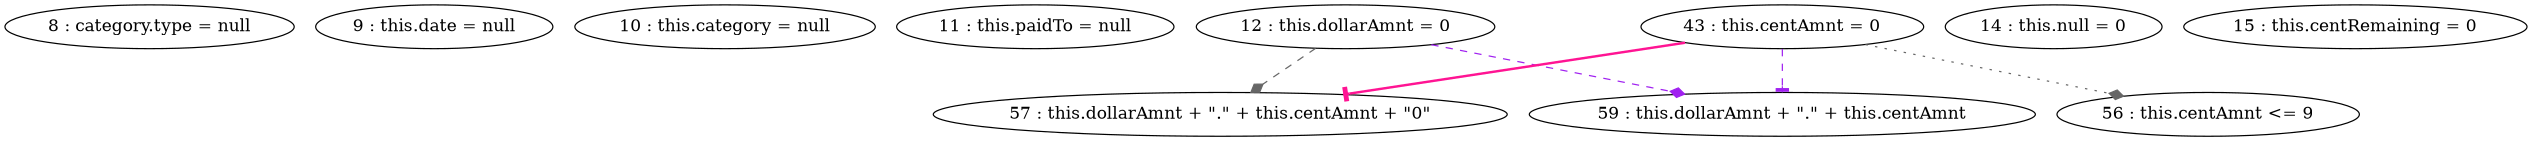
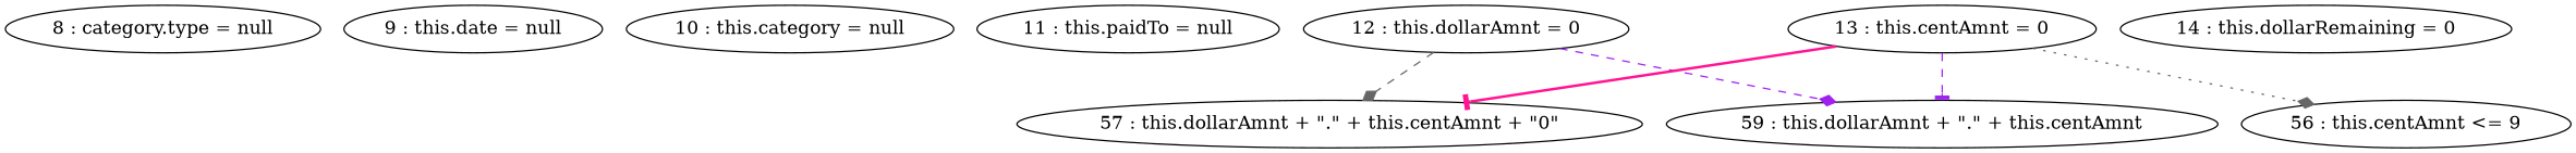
  digraph {
    edge [arrowhead=diamond color=purple style=dashed]
    n1 [label="8 : category.type = null"]
    "9 : this.date = null"
    "10 : this.category = null"
    "11 : this.paidTo = null"
    "12 : this.dollarAmnt = 0"
    "59 : this.dollarAmnt + \".\" + this.centAmnt"
    "57 : this.dollarAmnt + \".\" + this.centAmnt + \"0\""
-   "13 : this.centAmnt = 0" [label="43 : this.centAmnt = 0"]
+   "13 : this.centAmnt = 0"
    "56 : this.centAmnt <= 9"
-   "14 : this.dollarRemaining = 0" [label="14 : this.null = 0"]
-   "15 : this.centRemaining = 0"
+   "14 : this.dollarRemaining = 0"
    "12 : this.dollarAmnt = 0" -> "59 : this.dollarAmnt + \".\" + this.centAmnt"
    "12 : this.dollarAmnt = 0" -> "57 : this.dollarAmnt + \".\" + this.centAmnt + \"0\"" [color=gray40]
    "13 : this.centAmnt = 0" -> "59 : this.dollarAmnt + \".\" + this.centAmnt" [arrowhead=tee]
    "13 : this.centAmnt = 0" -> "57 : this.dollarAmnt + \".\" + this.centAmnt + \"0\"" [arrowhead=tee color=deeppink style=bold]
    "13 : this.centAmnt = 0" -> "56 : this.centAmnt <= 9" [color=gray40 style=dotted]
  }
